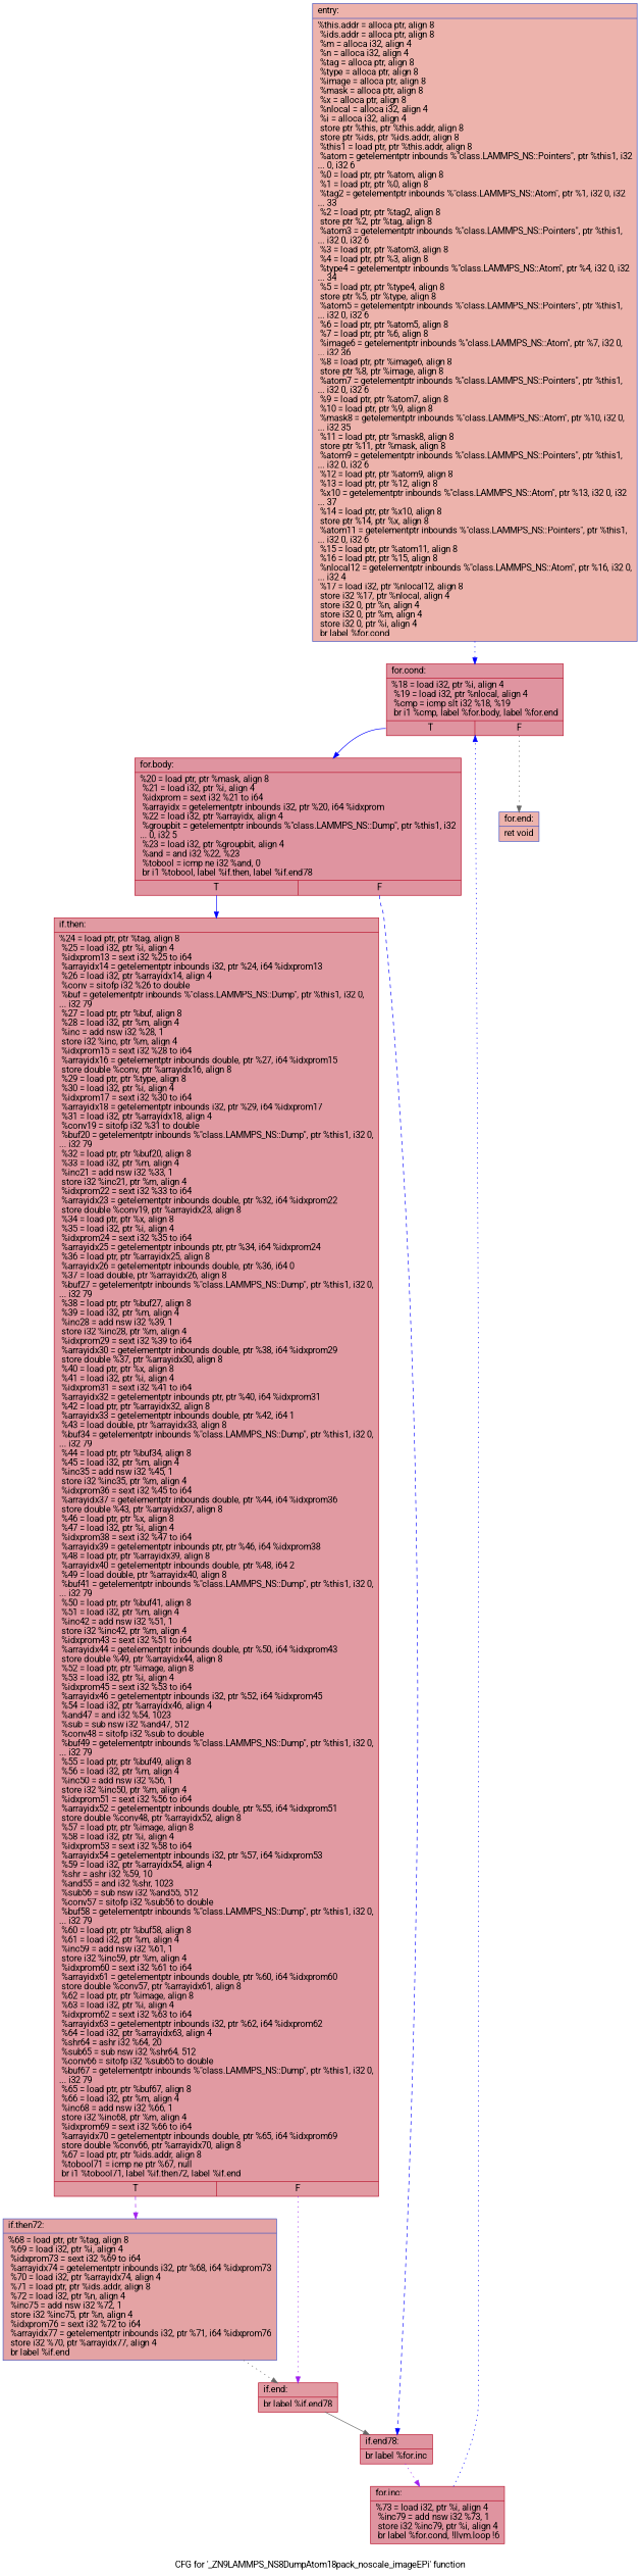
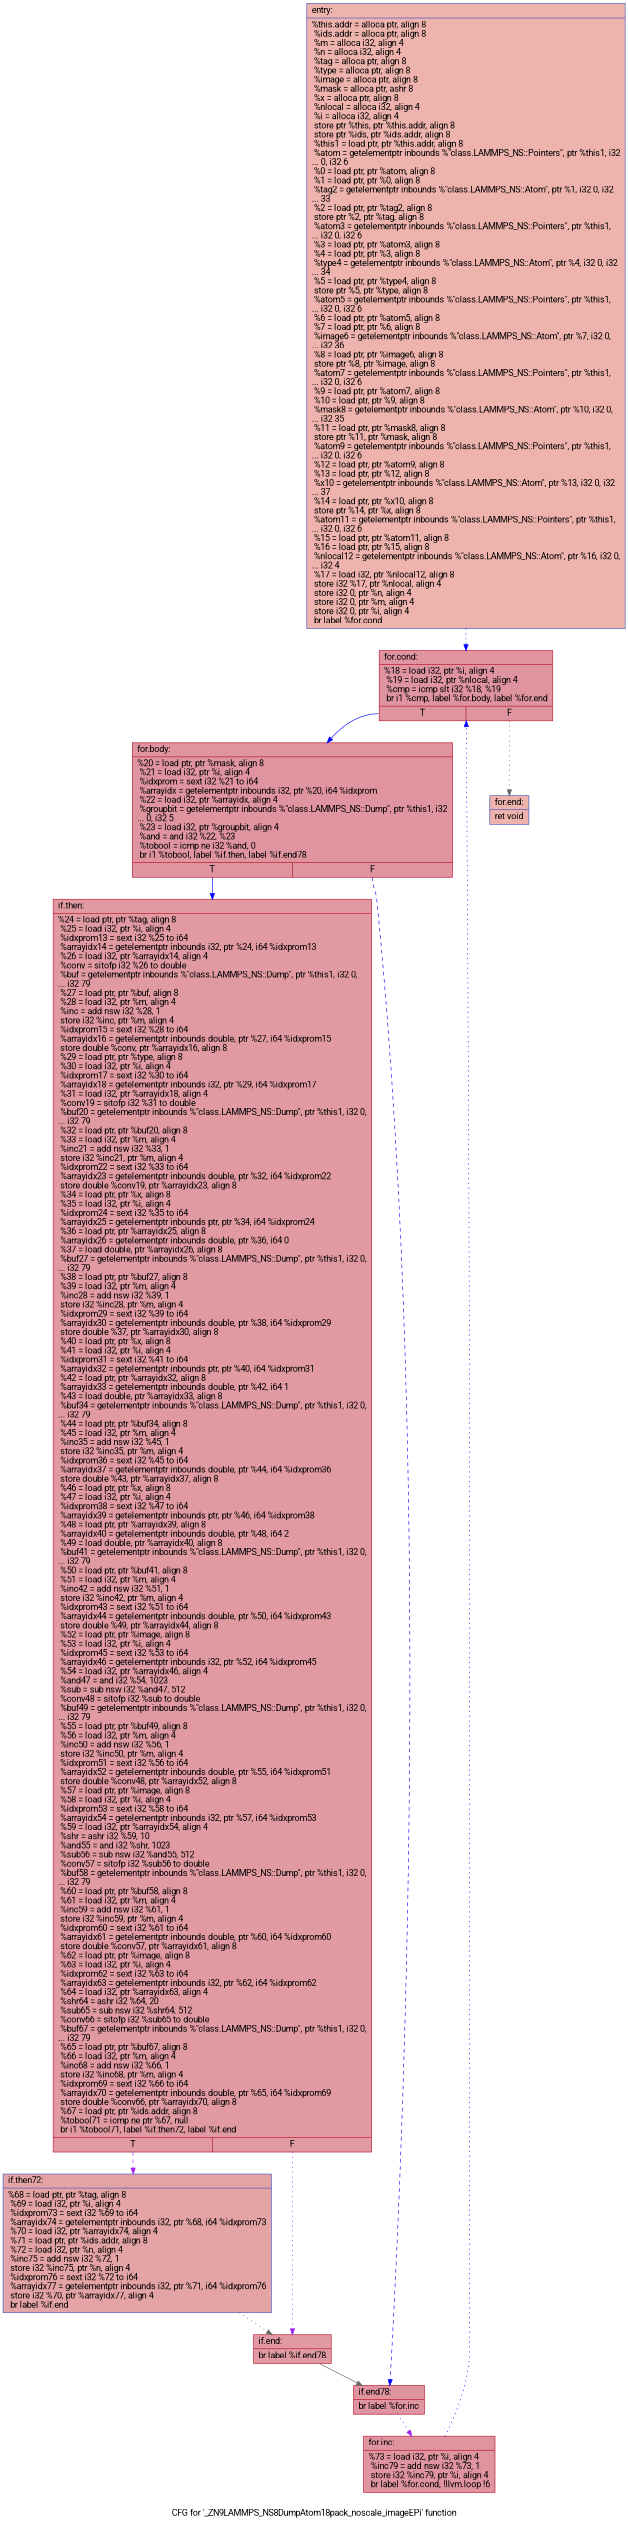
  digraph {
    label="CFG for '_ZN9LAMMPS_NS8DumpAtom18pack_noscale_imageEPi' function"
    fontname=Roboto
    node [color="#b70d28ff" fillcolor="#b70d2870" fontname=Roboto shape=record style=filled]
    edge [color=blue style=dotted fontname=Roboto]
-   n1 [color="#3d50c3ff" fillcolor="#d6524470" label="{entry:\l|  %this.addr = alloca ptr, align 8\l  %ids.addr = alloca ptr, align 8\l  %m = alloca i32, align 4\l  %n = alloca i32, align 4\l  %tag = alloca ptr, align 8\l  %type = alloca ptr, align 8\l  %image = alloca ptr, align 8\l  %mask = alloca ptr, align 8\l  %x = alloca ptr, align 8\l  %nlocal = alloca i32, align 4\l  %i = alloca i32, align 4\l  store ptr %this, ptr %this.addr, align 8\l  store ptr %ids, ptr %ids.addr, align 8\l  %this1 = load ptr, ptr %this.addr, align 8\l  %atom = getelementptr inbounds %\"class.LAMMPS_NS::Pointers\", ptr %this1, i32\l... 0, i32 6\l  %0 = load ptr, ptr %atom, align 8\l  %1 = load ptr, ptr %0, align 8\l  %tag2 = getelementptr inbounds %\"class.LAMMPS_NS::Atom\", ptr %1, i32 0, i32\l... 33\l  %2 = load ptr, ptr %tag2, align 8\l  store ptr %2, ptr %tag, align 8\l  %atom3 = getelementptr inbounds %\"class.LAMMPS_NS::Pointers\", ptr %this1,\l... i32 0, i32 6\l  %3 = load ptr, ptr %atom3, align 8\l  %4 = load ptr, ptr %3, align 8\l  %type4 = getelementptr inbounds %\"class.LAMMPS_NS::Atom\", ptr %4, i32 0, i32\l... 34\l  %5 = load ptr, ptr %type4, align 8\l  store ptr %5, ptr %type, align 8\l  %atom5 = getelementptr inbounds %\"class.LAMMPS_NS::Pointers\", ptr %this1,\l... i32 0, i32 6\l  %6 = load ptr, ptr %atom5, align 8\l  %7 = load ptr, ptr %6, align 8\l  %image6 = getelementptr inbounds %\"class.LAMMPS_NS::Atom\", ptr %7, i32 0,\l... i32 36\l  %8 = load ptr, ptr %image6, align 8\l  store ptr %8, ptr %image, align 8\l  %atom7 = getelementptr inbounds %\"class.LAMMPS_NS::Pointers\", ptr %this1,\l... i32 0, i32 6\l  %9 = load ptr, ptr %atom7, align 8\l  %10 = load ptr, ptr %9, align 8\l  %mask8 = getelementptr inbounds %\"class.LAMMPS_NS::Atom\", ptr %10, i32 0,\l... i32 35\l  %11 = load ptr, ptr %mask8, align 8\l  store ptr %11, ptr %mask, align 8\l  %atom9 = getelementptr inbounds %\"class.LAMMPS_NS::Pointers\", ptr %this1,\l... i32 0, i32 6\l  %12 = load ptr, ptr %atom9, align 8\l  %13 = load ptr, ptr %12, align 8\l  %x10 = getelementptr inbounds %\"class.LAMMPS_NS::Atom\", ptr %13, i32 0, i32\l... 37\l  %14 = load ptr, ptr %x10, align 8\l  store ptr %14, ptr %x, align 8\l  %atom11 = getelementptr inbounds %\"class.LAMMPS_NS::Pointers\", ptr %this1,\l... i32 0, i32 6\l  %15 = load ptr, ptr %atom11, align 8\l  %16 = load ptr, ptr %15, align 8\l  %nlocal12 = getelementptr inbounds %\"class.LAMMPS_NS::Atom\", ptr %16, i32 0,\l... i32 4\l  %17 = load i32, ptr %nlocal12, align 8\l  store i32 %17, ptr %nlocal, align 4\l  store i32 0, ptr %n, align 4\l  store i32 0, ptr %m, align 4\l  store i32 0, ptr %i, align 4\l  br label %for.cond\l}"]
+   n1 [color="#3d50c3ff" fillcolor="#d6524470" label="{entry:\l|  %this.addr = alloca ptr, align 8\l  %ids.addr = alloca ptr, align 8\l  %m = alloca i32, align 4\l  %n = alloca i32, align 4\l  %tag = alloca ptr, align 8\l  %type = alloca ptr, align 8\l  %image = alloca ptr, align 8\l  %mask = alloca ptr, ashr 8\l  %x = alloca ptr, align 8\l  %nlocal = alloca i32, align 4\l  %i = alloca i32, align 4\l  store ptr %this, ptr %this.addr, align 8\l  store ptr %ids, ptr %ids.addr, align 8\l  %this1 = load ptr, ptr %this.addr, align 8\l  %atom = getelementptr inbounds %\"class.LAMMPS_NS::Pointers\", ptr %this1, i32\l... 0, i32 6\l  %0 = load ptr, ptr %atom, align 8\l  %1 = load ptr, ptr %0, align 8\l  %tag2 = getelementptr inbounds %\"class.LAMMPS_NS::Atom\", ptr %1, i32 0, i32\l... 33\l  %2 = load ptr, ptr %tag2, align 8\l  store ptr %2, ptr %tag, align 8\l  %atom3 = getelementptr inbounds %\"class.LAMMPS_NS::Pointers\", ptr %this1,\l... i32 0, i32 6\l  %3 = load ptr, ptr %atom3, align 8\l  %4 = load ptr, ptr %3, align 8\l  %type4 = getelementptr inbounds %\"class.LAMMPS_NS::Atom\", ptr %4, i32 0, i32\l... 34\l  %5 = load ptr, ptr %type4, align 8\l  store ptr %5, ptr %type, align 8\l  %atom5 = getelementptr inbounds %\"class.LAMMPS_NS::Pointers\", ptr %this1,\l... i32 0, i32 6\l  %6 = load ptr, ptr %atom5, align 8\l  %7 = load ptr, ptr %6, align 8\l  %image6 = getelementptr inbounds %\"class.LAMMPS_NS::Atom\", ptr %7, i32 0,\l... i32 36\l  %8 = load ptr, ptr %image6, align 8\l  store ptr %8, ptr %image, align 8\l  %atom7 = getelementptr inbounds %\"class.LAMMPS_NS::Pointers\", ptr %this1,\l... i32 0, i32 6\l  %9 = load ptr, ptr %atom7, align 8\l  %10 = load ptr, ptr %9, align 8\l  %mask8 = getelementptr inbounds %\"class.LAMMPS_NS::Atom\", ptr %10, i32 0,\l... i32 35\l  %11 = load ptr, ptr %mask8, align 8\l  store ptr %11, ptr %mask, align 8\l  %atom9 = getelementptr inbounds %\"class.LAMMPS_NS::Pointers\", ptr %this1,\l... i32 0, i32 6\l  %12 = load ptr, ptr %atom9, align 8\l  %13 = load ptr, ptr %12, align 8\l  %x10 = getelementptr inbounds %\"class.LAMMPS_NS::Atom\", ptr %13, i32 0, i32\l... 37\l  %14 = load ptr, ptr %x10, align 8\l  store ptr %14, ptr %x, align 8\l  %atom11 = getelementptr inbounds %\"class.LAMMPS_NS::Pointers\", ptr %this1,\l... i32 0, i32 6\l  %15 = load ptr, ptr %atom11, align 8\l  %16 = load ptr, ptr %15, align 8\l  %nlocal12 = getelementptr inbounds %\"class.LAMMPS_NS::Atom\", ptr %16, i32 0,\l... i32 4\l  %17 = load i32, ptr %nlocal12, align 8\l  store i32 %17, ptr %nlocal, align 4\l  store i32 0, ptr %n, align 4\l  store i32 0, ptr %m, align 4\l  store i32 0, ptr %i, align 4\l  br label %for.cond\l}"]
    n2 [label="{for.cond:\l|  %18 = load i32, ptr %i, align 4\l  %19 = load i32, ptr %nlocal, align 4\l  %cmp = icmp slt i32 %18, %19\l  br i1 %cmp, label %for.body, label %for.end\l|{<s0>T|<s1>F}}"]
    n3 [label="{for.body:\l|  %20 = load ptr, ptr %mask, align 8\l  %21 = load i32, ptr %i, align 4\l  %idxprom = sext i32 %21 to i64\l  %arrayidx = getelementptr inbounds i32, ptr %20, i64 %idxprom\l  %22 = load i32, ptr %arrayidx, align 4\l  %groupbit = getelementptr inbounds %\"class.LAMMPS_NS::Dump\", ptr %this1, i32\l... 0, i32 5\l  %23 = load i32, ptr %groupbit, align 4\l  %and = and i32 %22, %23\l  %tobool = icmp ne i32 %and, 0\l  br i1 %tobool, label %if.then, label %if.end78\l|{<s0>T|<s1>F}}"]
    n4 [color="#3d50c3ff" fillcolor="#d6524470" label="{for.end:\l|  ret void\l}"]
    n5 [fillcolor="#bb1b2c70" label="{if.then:\l|  %24 = load ptr, ptr %tag, align 8\l  %25 = load i32, ptr %i, align 4\l  %idxprom13 = sext i32 %25 to i64\l  %arrayidx14 = getelementptr inbounds i32, ptr %24, i64 %idxprom13\l  %26 = load i32, ptr %arrayidx14, align 4\l  %conv = sitofp i32 %26 to double\l  %buf = getelementptr inbounds %\"class.LAMMPS_NS::Dump\", ptr %this1, i32 0,\l... i32 79\l  %27 = load ptr, ptr %buf, align 8\l  %28 = load i32, ptr %m, align 4\l  %inc = add nsw i32 %28, 1\l  store i32 %inc, ptr %m, align 4\l  %idxprom15 = sext i32 %28 to i64\l  %arrayidx16 = getelementptr inbounds double, ptr %27, i64 %idxprom15\l  store double %conv, ptr %arrayidx16, align 8\l  %29 = load ptr, ptr %type, align 8\l  %30 = load i32, ptr %i, align 4\l  %idxprom17 = sext i32 %30 to i64\l  %arrayidx18 = getelementptr inbounds i32, ptr %29, i64 %idxprom17\l  %31 = load i32, ptr %arrayidx18, align 4\l  %conv19 = sitofp i32 %31 to double\l  %buf20 = getelementptr inbounds %\"class.LAMMPS_NS::Dump\", ptr %this1, i32 0,\l... i32 79\l  %32 = load ptr, ptr %buf20, align 8\l  %33 = load i32, ptr %m, align 4\l  %inc21 = add nsw i32 %33, 1\l  store i32 %inc21, ptr %m, align 4\l  %idxprom22 = sext i32 %33 to i64\l  %arrayidx23 = getelementptr inbounds double, ptr %32, i64 %idxprom22\l  store double %conv19, ptr %arrayidx23, align 8\l  %34 = load ptr, ptr %x, align 8\l  %35 = load i32, ptr %i, align 4\l  %idxprom24 = sext i32 %35 to i64\l  %arrayidx25 = getelementptr inbounds ptr, ptr %34, i64 %idxprom24\l  %36 = load ptr, ptr %arrayidx25, align 8\l  %arrayidx26 = getelementptr inbounds double, ptr %36, i64 0\l  %37 = load double, ptr %arrayidx26, align 8\l  %buf27 = getelementptr inbounds %\"class.LAMMPS_NS::Dump\", ptr %this1, i32 0,\l... i32 79\l  %38 = load ptr, ptr %buf27, align 8\l  %39 = load i32, ptr %m, align 4\l  %inc28 = add nsw i32 %39, 1\l  store i32 %inc28, ptr %m, align 4\l  %idxprom29 = sext i32 %39 to i64\l  %arrayidx30 = getelementptr inbounds double, ptr %38, i64 %idxprom29\l  store double %37, ptr %arrayidx30, align 8\l  %40 = load ptr, ptr %x, align 8\l  %41 = load i32, ptr %i, align 4\l  %idxprom31 = sext i32 %41 to i64\l  %arrayidx32 = getelementptr inbounds ptr, ptr %40, i64 %idxprom31\l  %42 = load ptr, ptr %arrayidx32, align 8\l  %arrayidx33 = getelementptr inbounds double, ptr %42, i64 1\l  %43 = load double, ptr %arrayidx33, align 8\l  %buf34 = getelementptr inbounds %\"class.LAMMPS_NS::Dump\", ptr %this1, i32 0,\l... i32 79\l  %44 = load ptr, ptr %buf34, align 8\l  %45 = load i32, ptr %m, align 4\l  %inc35 = add nsw i32 %45, 1\l  store i32 %inc35, ptr %m, align 4\l  %idxprom36 = sext i32 %45 to i64\l  %arrayidx37 = getelementptr inbounds double, ptr %44, i64 %idxprom36\l  store double %43, ptr %arrayidx37, align 8\l  %46 = load ptr, ptr %x, align 8\l  %47 = load i32, ptr %i, align 4\l  %idxprom38 = sext i32 %47 to i64\l  %arrayidx39 = getelementptr inbounds ptr, ptr %46, i64 %idxprom38\l  %48 = load ptr, ptr %arrayidx39, align 8\l  %arrayidx40 = getelementptr inbounds double, ptr %48, i64 2\l  %49 = load double, ptr %arrayidx40, align 8\l  %buf41 = getelementptr inbounds %\"class.LAMMPS_NS::Dump\", ptr %this1, i32 0,\l... i32 79\l  %50 = load ptr, ptr %buf41, align 8\l  %51 = load i32, ptr %m, align 4\l  %inc42 = add nsw i32 %51, 1\l  store i32 %inc42, ptr %m, align 4\l  %idxprom43 = sext i32 %51 to i64\l  %arrayidx44 = getelementptr inbounds double, ptr %50, i64 %idxprom43\l  store double %49, ptr %arrayidx44, align 8\l  %52 = load ptr, ptr %image, align 8\l  %53 = load i32, ptr %i, align 4\l  %idxprom45 = sext i32 %53 to i64\l  %arrayidx46 = getelementptr inbounds i32, ptr %52, i64 %idxprom45\l  %54 = load i32, ptr %arrayidx46, align 4\l  %and47 = and i32 %54, 1023\l  %sub = sub nsw i32 %and47, 512\l  %conv48 = sitofp i32 %sub to double\l  %buf49 = getelementptr inbounds %\"class.LAMMPS_NS::Dump\", ptr %this1, i32 0,\l... i32 79\l  %55 = load ptr, ptr %buf49, align 8\l  %56 = load i32, ptr %m, align 4\l  %inc50 = add nsw i32 %56, 1\l  store i32 %inc50, ptr %m, align 4\l  %idxprom51 = sext i32 %56 to i64\l  %arrayidx52 = getelementptr inbounds double, ptr %55, i64 %idxprom51\l  store double %conv48, ptr %arrayidx52, align 8\l  %57 = load ptr, ptr %image, align 8\l  %58 = load i32, ptr %i, align 4\l  %idxprom53 = sext i32 %58 to i64\l  %arrayidx54 = getelementptr inbounds i32, ptr %57, i64 %idxprom53\l  %59 = load i32, ptr %arrayidx54, align 4\l  %shr = ashr i32 %59, 10\l  %and55 = and i32 %shr, 1023\l  %sub56 = sub nsw i32 %and55, 512\l  %conv57 = sitofp i32 %sub56 to double\l  %buf58 = getelementptr inbounds %\"class.LAMMPS_NS::Dump\", ptr %this1, i32 0,\l... i32 79\l  %60 = load ptr, ptr %buf58, align 8\l  %61 = load i32, ptr %m, align 4\l  %inc59 = add nsw i32 %61, 1\l  store i32 %inc59, ptr %m, align 4\l  %idxprom60 = sext i32 %61 to i64\l  %arrayidx61 = getelementptr inbounds double, ptr %60, i64 %idxprom60\l  store double %conv57, ptr %arrayidx61, align 8\l  %62 = load ptr, ptr %image, align 8\l  %63 = load i32, ptr %i, align 4\l  %idxprom62 = sext i32 %63 to i64\l  %arrayidx63 = getelementptr inbounds i32, ptr %62, i64 %idxprom62\l  %64 = load i32, ptr %arrayidx63, align 4\l  %shr64 = ashr i32 %64, 20\l  %sub65 = sub nsw i32 %shr64, 512\l  %conv66 = sitofp i32 %sub65 to double\l  %buf67 = getelementptr inbounds %\"class.LAMMPS_NS::Dump\", ptr %this1, i32 0,\l... i32 79\l  %65 = load ptr, ptr %buf67, align 8\l  %66 = load i32, ptr %m, align 4\l  %inc68 = add nsw i32 %66, 1\l  store i32 %inc68, ptr %m, align 4\l  %idxprom69 = sext i32 %66 to i64\l  %arrayidx70 = getelementptr inbounds double, ptr %65, i64 %idxprom69\l  store double %conv66, ptr %arrayidx70, align 8\l  %67 = load ptr, ptr %ids.addr, align 8\l  %tobool71 = icmp ne ptr %67, null\l  br i1 %tobool71, label %if.then72, label %if.end\l|{<s0>T|<s1>F}}"]
    n6 [label="{if.end78:\l|  br label %for.inc\l}"]
    n7 [color="#3d50c3ff" fillcolor="#c32e3170" label="{if.then72:\l|  %68 = load ptr, ptr %tag, align 8\l  %69 = load i32, ptr %i, align 4\l  %idxprom73 = sext i32 %69 to i64\l  %arrayidx74 = getelementptr inbounds i32, ptr %68, i64 %idxprom73\l  %70 = load i32, ptr %arrayidx74, align 4\l  %71 = load ptr, ptr %ids.addr, align 8\l  %72 = load i32, ptr %n, align 4\l  %inc75 = add nsw i32 %72, 1\l  store i32 %inc75, ptr %n, align 4\l  %idxprom76 = sext i32 %72 to i64\l  %arrayidx77 = getelementptr inbounds i32, ptr %71, i64 %idxprom76\l  store i32 %70, ptr %arrayidx77, align 4\l  br label %if.end\l}"]
    n8 [fillcolor="#bb1b2c70" label="{if.end:\l|  br label %if.end78\l}"]
    n9 [label="{for.inc:\l|  %73 = load i32, ptr %i, align 4\l  %inc79 = add nsw i32 %73, 1\l  store i32 %inc79, ptr %i, align 4\l  br label %for.cond, !llvm.loop !6\l}"]
    n1 -> n2
    n2 -> n3 [tailport=s0 style=solid]
    n2 -> n4 [tailport=s1 color=gray40]
    n3 -> n5 [tailport=s0 style=solid]
    n3 -> n6 [tailport=s1 style=dashed]
    n5 -> n7 [tailport=s0 color=purple style=dashed]
    n5 -> n8 [tailport=s1 color=purple]
    n6 -> n9 [color=purple]
    n7 -> n8 [color=gray40]
    n8 -> n6 [color=gray40 style=solid]
    n9 -> n2
  }
